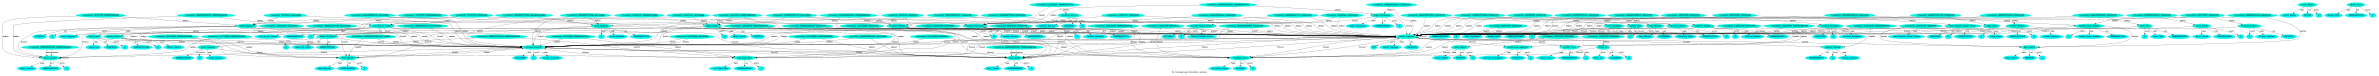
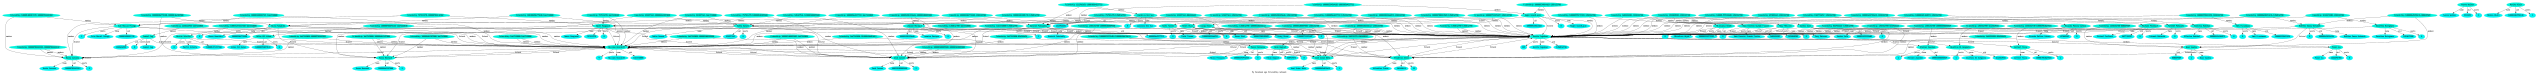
  digraph {
    fontname="IBM Plex Mono"
    label="My facebook ego friendship network"
    node [color="#02F3F1" fontname="IBM Plex Mono" style=filled]
    edge [fontname="IBM Plex Mono"]
    "Rozita Fogelman" [color="#02F3DD"]
    n2 [label="Rozita Fogelman"]
    n3 [label=1350152700]
    n4 [label=129]
    "Attraktor Zeros" [color="#02F3DD"]
    "Giustino Di Gregorio" [color="#02F3DD"]
    "Nicolas Koroloff" [color="#02F3DD"]
    "José Irion Neto" [color="#02F3DD"]
    "Boaz Vaadia" [color="#02F3DD"]
    "Gerd Jansen" [color="#02F3DD"]
    "Contest Yicca" [color="#02F3DD"]
    "Atelier Zaandam" [color="#02F3DD"]
    n13 [label="Attraktor Zeros"]
    n14 [label=836944624]
    n15 [label=19]
    n16 [label="Giustino Di Gregorio"]
    n17 [label=1613153934]
    n18 [label=1]
    "Nuria Juncosa" [color="#02F3DD"]
    n20 [label="Nicolas Koroloff"]
    n21 [label=1667243808]
    n22 [label=9]
    "Rosso Bernard" [color="#02F3DD"]
    n24 [label="José Irion Neto"]
    n25 [label=100000436815613]
    n26 [label=1]
    n27 [label="Boaz Vaadia"]
    n28 [label=808049589]
    n29 [label=1]
    n30 [label="Gerd Jansen"]
    n31 [label=100030180009500]
    n32 [label=2]
    n33 [label="Contest Yicca"]
    n34 [label=100003910827604]
    n35 [label=1]
    n36 [label="Atelier Zaandam"]
    n37 [label=100003058050549]
    n38 [label=1]
    n39 [label="Nuria Juncosa"]
    n40 [label=100000783442302]
    n41 [label=3]
    n42 [label="Rosso Bernard"]
    n43 [label=100000462307888]
    n44 [label=3]
    "Søren Raagaard" [color="#02F3DD"]
    n46 [label="Søren Raagaard"]
    n47 [label=757511278]
    n48 [label=0]
    "Bröther Owusu-Ankomah" [color="#02F3DD"]
    n50 [label="Bröther Owusu-Ankomah"]
    n51 [label=100000628396196]
    n52 [label=0]
    "Dorothea Bringmann" [color="#02F3DD"]
    n54 [label="Dorothea Bringmann"]
    n55 [label=1024672280]
    n56 [label=0]
    "Mary Meixner" [color="#02F3DD"]
    n58 [label="Mary Meixner"]
    n59 [label=1594848983]
    n60 [label=0]
    "Lemaire Monique" [color="#02F3DD"]
    n62 [label="Lemaire Monique"]
    n63 [label=100005200325646]
    n64 [label=0]
    "Omar Ernesto Guzmán Fraire" [color="#02F3DD"]
    n66 [label="Omar Ernesto Guzmán Fraire"]
    n67 [label=1685454581]
    n68 [label=0]
    "Roger GrandLapin" [color="#02F3DD"]
    n70 [label="Roger GrandLapin"]
    n71 [label=100000534564183]
    n72 [label=0]
    "Dominik Podsiadly" [color="#02F3DD"]
    n74 [label="Dominik Podsiadly"]
    n75 [label=100000564227722]
    n76 [label=1]
    "Iván Macuil Priego" [color="#02F3DD"]
    n78 [label="Iván Macuil Priego"]
    n79 [label=100001400301749]
    n80 [label=1]
    "Ricardo Molina-Cotero" [color="#02F3DD"]
    n82 [label="Ricardo Molina-Cotero"]
    n83 [label=547840162]
    n84 [label=0]
    "Emes Furukawar" [color="#02F3DD"]
    n86 [label="Emes Furukawar"]
    n87 [label=100002990421594]
    n88 [label=0]
    "Pablo Degraf" [color="#02F3DD"]
    n90 [label="Pablo Degraf"]
    n91 [label=558919375]
    n92 [label=0]
    "Miron Ǝǝʇ" [color="#02F3DD"]
    n94 [label="Miron Ǝǝʇ"]
    n95 [label=1644394904]
    n96 [label=0]
    "Sandro Sale" [color="#02F3DD"]
    n98 [label="Sandro Sale"]
    n99 [label=100001499932680]
    n100 [label=0]
    "Marco Ferrazza" [color="#02F3DD"]
    n102 [label="Marco Ferrazza"]
    n103 [label=100000292976410]
    n104 [label=0]
    "Bruno Kowalski" [color="#02F3DD"]
    n106 [label="Bruno Kowalski"]
    n107 [label=100000286775108]
    n108 [label=0]
    "Miroslava Hájek" [color="#02F3DD"]
    n110 [label="Miroslava Hájek"]
    n111 [label=100000995972159]
    n112 [label=0]
    "Craig Stone" [color="#02F3DD"]
    n114 [label="Craig Stone"]
    n115 [label=100000793329447]
    n116 [label=0]
    "Ronen Shai" [color="#02F3DD"]
    n118 [label="Ronen Shai"]
    n119 [label=100003788530509]
    n120 [label=0]
    "Dafna Ganani" [color="#02F3DD"]
    n122 [label="Dafna Ganani"]
    n123 [label=531027161]
    n124 [label=0]
    "Martin Scholte" [color="#02F3DD"]
    n126 [label="Martin Scholte"]
    n127 [label=100001373417158]
    n128 [label=0]
    "Ellectra Radikal" [color="#02F3DD"]
    n130 [label="Ellectra Radikal"]
    n131 [label=100000426184873]
    n132 [label=0]
    "Fatemeh Mofarahi" [color="#02F3DD"]
    n134 [label="Fatemeh Mofarahi"]
-   n135 [label=100001623702615]
    n136 [label=0]
    "Yvonne Welbon" [color="#02F3DD"]
    n138 [label="Yvonne Welbon"]
    n139 [label=2911539]
    n140 [label=1]
    "Isabel Ceg" [color="#02F3DD"]
    n142 [label="Isabel Ceg"]
    n143 [label=1245616935]
    n144 [label=0]
    "Toshi Tanner" [color="#02F3DD"]
    n146 [label="Toshi Tanner"]
    n147 [label=100002003366074]
    n148 [label=0]
    "Monika Klein" [color="#02F3DD"]
    n150 [label="Monika Klein"]
    n151 [label=100004469951130]
    n152 [label=1]
    "Carolina Del Sur" [color="#02F3DD"]
    n154 [label="Carolina Del Sur"]
    n155 [label=1212962651]
    n156 [label=0]
    "Michael Perlbach" [color="#02F3DD"]
    n158 [label="Michael Perlbach"]
    n159 [label=1587734257]
    n160 [label=0]
    "Silke Zil Kuhar" [color="#02F3DD"]
    n162 [label="Silke Zil Kuhar"]
    n163 [label=100000704073133]
    n164 [label=0]
    "Friendship 757511278-1350152700" [color="#02F3DD"]
    "Friendship 100000628396196-1350152700" [color="#02F3DD"]
    "Friendship 1024672280-1350152700" [color="#02F3DD"]
    "Friendship 1594848983-1350152700" [color="#02F3DD"]
    "Friendship 100005200325646-1350152700" [color="#02F3DD"]
    "Friendship 1685454581-1350152700" [color="#02F3DD"]
    "Friendship 1350152700-1350152700" [color="#02F3DD"]
    "Friendship 100000534564183-1350152700" [color="#02F3DD"]
    "Friendship 100001400301749-1350152700" [color="#02F3DD"]
    "Friendship 547840162-1350152700" [color="#02F3DD"]
    "Friendship 1350152700-836944624" [color="#02F3DD"]
    "Friendship 836944624-1350152700" [color="#02F3DD"]
    "Friendship 100002990421594-1350152700" [color="#02F3DD"]
    "Friendship 558919375-836944624" [color="#02F3DD"]
    "Friendship 1644394904-836944624" [color="#02F3DD"]
    "Friendship 757511278-100000783442302" [color="#02F3DD"]
    "Friendship 1350152700-1613153934" [color="#02F3DD"]
    "Friendship 100001499932680-1350152700" [color="#02F3DD"]
    "Friendship 757511278-1667243808" [color="#02F3DD"]
    "Friendship 1667243808-1667243808" [color="#02F3DD"]
    "Friendship 1350152700-100000436815613" [color="#02F3DD"]
    "Friendship 100000292976410-100000436815613" [color="#02F3DD"]
    "Friendship 1667243808-100000436815613" [color="#02F3DD"]
    "Friendship 1667243808-1350152700" [color="#02F3DD"]
    "Friendship 100000286775108-1350152700" [color="#02F3DD"]
    "Friendship 100000286775108-100000462307888" [color="#02F3DD"]
    "Friendship 100000995972159-1350152700" [color="#02F3DD"]
    "Friendship 100000793329447-1350152700" [color="#02F3DD"]
    "Friendship 100003788530509-1350152700" [color="#02F3DD"]
    "Friendship 100000436815613-1350152700" [color="#02F3DD"]
    "Friendship 100000564227722-1350152700" [color="#02F3DD"]
    "Friendship 1667243808-100000783442302" [color="#02F3DD"]
    "Friendship 1350152700-808049589" [color="#02F3DD"]
    "Friendship 100000628396196-808049589" [color="#02F3DD"]
    "Friendship 531027161-100000462307888" [color="#02F3DD"]
    "Friendship 1667243808-100000462307888" [color="#02F3DD"]
    "Friendship 531027161-1667243808" [color="#02F3DD"]
    "Friendship 100000462307888-1667243808" [color="#02F3DD"]
    "Friendship 100001373417158-1667243808" [color="#02F3DD"]
    "Friendship 531027161-100000180009500" [color="#02F3DD"]
    "Friendship 757511278-100000180009500" [color="#02F3DD"]
    "Friendship 100000180009500-100000180009500" [color="#02F3DD"]
    "Friendship 531027161-1350152700" [color="#02F3DD"]
    "Friendship 100000426184873-1350152700" [color="#02F3DD"]
    "Friendship 1350152700-1667243808" [color="#02F3DD"]
    "Friendship 1350152700-100003910827604" [color="#02F3DD"]
    "Friendship 1350152700-100000180009500" [color="#02F3DD"]
    "Friendship 1667243808-100000180009500" [color="#02F3DD"]
    "Friendship 100005200325646-100000180009500" [color="#02F3DD"]
    "Friendship 1667243808-836944624" [color="#02F3DD"]
    "Friendship 100001623702615-1350152700" [color="#02F3DD"]
    n216 [color="#02F3DD" label="Friendship 531027161-886944624"]
    "Friendship 100000286775108-1667243808" [color="#02F3DD"]
    "Friendship 1245616935-1667243808" [color="#02F3DD"]
    "Friendship 100002003366074-1350152700" [color="#02F3DD"]
    "Friendship 1350152700-100003058050549" [color="#02F3DD"]
    "Friendship 100000180009500-1350152700" [color="#02F3DD"]
    "Friendship 100001400301749-100000783442302" [color="#02F3DD"]
    "Friendship 100000783442302-100000783442302" [color="#02F3DD"]
    "Friendship 1212962651-100000564227722" [color="#02F3DD"]
    "Friendship 100000534564183-100000564227722" [color="#02F3DD"]
    "Friendship 1587734257-1350152700" [color="#02F3DD"]
    "Friendship 100000180009500-1667243808" [color="#02F3DD"]
    "Friendship 100001400301749-1667243808" [color="#02F3DD"]
    "Friendship 100000704073133-1667243808" [color="#02F3DD"]
    "Friendship 100000564227722-1667243808" [color="#02F3DD"]
    "Rozita Fogelman" -> "Rozita Fogelman" [label=friend]
    "Rozita Fogelman" -> n2 [label=name]
    "Rozita Fogelman" -> n3 [label=uid]
    "Rozita Fogelman" -> n4 [label=posts]
    "Rozita Fogelman" -> "Attraktor Zeros" [label=friend]
    "Rozita Fogelman" -> "Giustino Di Gregorio" [label=friend]
    "Rozita Fogelman" -> "Nicolas Koroloff" [label=friend]
    "Rozita Fogelman" -> "José Irion Neto" [label=friend]
    "Rozita Fogelman" -> "Boaz Vaadia" [label=friend]
    "Rozita Fogelman" -> "Gerd Jansen" [label=friend]
    "Rozita Fogelman" -> "Contest Yicca" [label=friend]
    "Rozita Fogelman" -> "Atelier Zaandam" [label=friend]
    "Attraktor Zeros" -> "Rozita Fogelman" [label=friend]
    "Attraktor Zeros" -> n13 [label=name]
    "Attraktor Zeros" -> n14 [label=uid]
    "Attraktor Zeros" -> n15 [label=posts]
    "Giustino Di Gregorio" -> n16 [label=name]
    "Giustino Di Gregorio" -> n17 [label=uid]
    "Giustino Di Gregorio" -> n18 [label=posts]
    "Nicolas Koroloff" -> "Rozita Fogelman" [label=friend]
    "Nicolas Koroloff" -> "Attraktor Zeros" [label=friend]
    "Nicolas Koroloff" -> "Nicolas Koroloff" [label=friend]
    "Nicolas Koroloff" -> "José Irion Neto" [label=friend]
    "Nicolas Koroloff" -> "Gerd Jansen" [label=friend]
    "Nicolas Koroloff" -> "Nuria Juncosa" [label=friend]
    "Nicolas Koroloff" -> n20 [label=name]
    "Nicolas Koroloff" -> n21 [label=uid]
    "Nicolas Koroloff" -> n22 [label=posts]
    "Nicolas Koroloff" -> "Rosso Bernard" [label=friend]
    "José Irion Neto" -> "Rozita Fogelman" [label=friend]
    "José Irion Neto" -> n24 [label=name]
    "José Irion Neto" -> n25 [label=uid]
    "José Irion Neto" -> n26 [label=posts]
    "Boaz Vaadia" -> n27 [label=name]
    "Boaz Vaadia" -> n28 [label=uid]
    "Boaz Vaadia" -> n29 [label=posts]
    "Gerd Jansen" -> "Rozita Fogelman" [label=friend]
    "Gerd Jansen" -> "Nicolas Koroloff" [label=friend]
    "Gerd Jansen" -> "Gerd Jansen" [label=friend]
    "Gerd Jansen" -> n30 [label=name]
    "Gerd Jansen" -> n31 [label=uid]
    "Gerd Jansen" -> n32 [label=posts]
    "Contest Yicca" -> n33 [label=name]
    "Contest Yicca" -> n34 [label=uid]
    "Contest Yicca" -> n35 [label=posts]
    "Atelier Zaandam" -> n36 [label=name]
    "Atelier Zaandam" -> n37 [label=uid]
    "Atelier Zaandam" -> n38 [label=posts]
    "Nuria Juncosa" -> "Nuria Juncosa" [label=friend]
    "Nuria Juncosa" -> n39 [label=name]
    "Nuria Juncosa" -> n40 [label=uid]
    "Nuria Juncosa" -> n41 [label=posts]
    "Rosso Bernard" -> "Nicolas Koroloff" [label=friend]
    "Rosso Bernard" -> n42 [label=name]
    "Rosso Bernard" -> n43 [label=uid]
    "Rosso Bernard" -> n44 [label=posts]
    "Søren Raagaard" -> "Rozita Fogelman" [label=friend]
    "Søren Raagaard" -> "Nicolas Koroloff" [label=friend]
    "Søren Raagaard" -> "Gerd Jansen" [label=friend]
    "Søren Raagaard" -> "Nuria Juncosa" [label=friend]
    "Søren Raagaard" -> n46 [label=name]
    "Søren Raagaard" -> n47 [label=uid]
    "Søren Raagaard" -> n48 [label=posts]
    "Bröther Owusu-Ankomah" -> "Rozita Fogelman" [label=friend]
    "Bröther Owusu-Ankomah" -> "Boaz Vaadia" [label=friend]
    "Bröther Owusu-Ankomah" -> n50 [label=name]
    "Bröther Owusu-Ankomah" -> n51 [label=uid]
    "Bröther Owusu-Ankomah" -> n52 [label=posts]
    "Dorothea Bringmann" -> "Rozita Fogelman" [label=friend]
    "Dorothea Bringmann" -> n54 [label=name]
    "Dorothea Bringmann" -> n55 [label=uid]
    "Dorothea Bringmann" -> n56 [label=posts]
    "Mary Meixner" -> "Rozita Fogelman" [label=friend]
    "Mary Meixner" -> n58 [label=name]
    "Mary Meixner" -> n59 [label=uid]
    "Mary Meixner" -> n60 [label=posts]
    "Lemaire Monique" -> "Rozita Fogelman" [label=friend]
    "Lemaire Monique" -> "Gerd Jansen" [label=friend]
    "Lemaire Monique" -> n62 [label=name]
    "Lemaire Monique" -> n63 [label=uid]
    "Lemaire Monique" -> n64 [label=posts]
    "Omar Ernesto Guzmán Fraire" -> "Rozita Fogelman" [label=friend]
    "Omar Ernesto Guzmán Fraire" -> n66 [label=name]
    "Omar Ernesto Guzmán Fraire" -> n67 [label=uid]
    "Omar Ernesto Guzmán Fraire" -> n68 [label=posts]
    "Roger GrandLapin" -> "Rozita Fogelman" [label=friend]
    "Roger GrandLapin" -> n70 [label=name]
    "Roger GrandLapin" -> n71 [label=uid]
    "Roger GrandLapin" -> n72 [label=posts]
    "Roger GrandLapin" -> "Dominik Podsiadly" [label=friend]
    "Dominik Podsiadly" -> "Rozita Fogelman" [label=friend]
    "Dominik Podsiadly" -> "Nicolas Koroloff" [label=friend]
    "Dominik Podsiadly" -> n74 [label=name]
    "Dominik Podsiadly" -> n75 [label=uid]
    "Dominik Podsiadly" -> n76 [label=posts]
    "Iván Macuil Priego" -> "Rozita Fogelman" [label=friend]
    "Iván Macuil Priego" -> "Nicolas Koroloff" [label=friend]
    "Iván Macuil Priego" -> "Nuria Juncosa" [label=friend]
    "Iván Macuil Priego" -> n78 [label=name]
    "Iván Macuil Priego" -> n79 [label=uid]
    "Iván Macuil Priego" -> n80 [label=posts]
    "Ricardo Molina-Cotero" -> "Rozita Fogelman" [label=friend]
    "Ricardo Molina-Cotero" -> n82 [label=name]
    "Ricardo Molina-Cotero" -> n83 [label=uid]
    "Ricardo Molina-Cotero" -> n84 [label=posts]
    "Emes Furukawar" -> "Rozita Fogelman" [label=friend]
    "Emes Furukawar" -> n86 [label=name]
    "Emes Furukawar" -> n87 [label=uid]
    "Emes Furukawar" -> n88 [label=posts]
    "Pablo Degraf" -> "Attraktor Zeros" [label=friend]
    "Pablo Degraf" -> n90 [label=name]
    "Pablo Degraf" -> n91 [label=uid]
    "Pablo Degraf" -> n92 [label=posts]
    "Miron Ǝǝʇ" -> "Attraktor Zeros" [label=friend]
    "Miron Ǝǝʇ" -> n94 [label=name]
    "Miron Ǝǝʇ" -> n95 [label=uid]
    "Miron Ǝǝʇ" -> n96 [label=posts]
    "Sandro Sale" -> "Rozita Fogelman" [label=friend]
    "Sandro Sale" -> n98 [label=name]
    "Sandro Sale" -> n99 [label=uid]
    "Sandro Sale" -> n100 [label=posts]
    "Marco Ferrazza" -> "José Irion Neto" [label=friend]
    "Marco Ferrazza" -> n102 [label=name]
    "Marco Ferrazza" -> n103 [label=uid]
    "Marco Ferrazza" -> n104 [label=posts]
    "Bruno Kowalski" -> "Rozita Fogelman" [label=friend]
    "Bruno Kowalski" -> "Nicolas Koroloff" [label=friend]
    "Bruno Kowalski" -> "Rosso Bernard" [label=friend]
    "Bruno Kowalski" -> n106 [label=name]
    "Bruno Kowalski" -> n107 [label=uid]
    "Bruno Kowalski" -> n108 [label=posts]
    "Miroslava Hájek" -> "Rozita Fogelman" [label=friend]
    "Miroslava Hájek" -> n110 [label=name]
    "Miroslava Hájek" -> n111 [label=uid]
    "Miroslava Hájek" -> n112 [label=posts]
    "Craig Stone" -> "Rozita Fogelman" [label=friend]
    "Craig Stone" -> n114 [label=name]
    "Craig Stone" -> n115 [label=uid]
    "Craig Stone" -> n116 [label=posts]
    "Ronen Shai" -> "Rozita Fogelman" [label=friend]
    "Ronen Shai" -> n118 [label=name]
    "Ronen Shai" -> n119 [label=uid]
    "Ronen Shai" -> n120 [label=posts]
    "Dafna Ganani" -> "Rozita Fogelman" [label=friend]
    "Dafna Ganani" -> "Attraktor Zeros" [label=friend]
    "Dafna Ganani" -> "Nicolas Koroloff" [label=friend]
    "Dafna Ganani" -> "Gerd Jansen" [label=friend]
    "Dafna Ganani" -> "Rosso Bernard" [label=friend]
    "Dafna Ganani" -> n122 [label=name]
    "Dafna Ganani" -> n123 [label=uid]
    "Dafna Ganani" -> n124 [label=posts]
    "Martin Scholte" -> "Nicolas Koroloff" [label=friend]
    "Martin Scholte" -> n126 [label=name]
    "Martin Scholte" -> n127 [label=uid]
    "Martin Scholte" -> n128 [label=posts]
    "Ellectra Radikal" -> "Rozita Fogelman" [label=friend]
    "Ellectra Radikal" -> n130 [label=name]
    "Ellectra Radikal" -> n131 [label=uid]
    "Ellectra Radikal" -> n132 [label=posts]
    "Fatemeh Mofarahi" -> "Rozita Fogelman" [label=friend]
    "Fatemeh Mofarahi" -> n134 [label=name]
-   "Fatemeh Mofarahi" -> n135 [label=uid]
    "Fatemeh Mofarahi" -> n136 [label=posts]
    "Yvonne Welbon" -> n138 [label=name]
    "Yvonne Welbon" -> n139 [label=uid]
    "Yvonne Welbon" -> n140 [label=posts]
    "Isabel Ceg" -> "Nicolas Koroloff" [label=friend]
    "Isabel Ceg" -> n142 [label=name]
    "Isabel Ceg" -> n143 [label=uid]
    "Isabel Ceg" -> n144 [label=posts]
    "Toshi Tanner" -> "Rozita Fogelman" [label=friend]
    "Toshi Tanner" -> n146 [label=name]
    "Toshi Tanner" -> n147 [label=uid]
    "Toshi Tanner" -> n148 [label=posts]
    "Monika Klein" -> n150 [label=name]
    "Monika Klein" -> n151 [label=uid]
    "Monika Klein" -> n152 [label=posts]
    "Carolina Del Sur" -> "Dominik Podsiadly" [label=friend]
    "Carolina Del Sur" -> n154 [label=name]
    "Carolina Del Sur" -> n155 [label=uid]
    "Carolina Del Sur" -> n156 [label=posts]
    "Michael Perlbach" -> "Rozita Fogelman" [label=friend]
    "Michael Perlbach" -> n158 [label=name]
    "Michael Perlbach" -> n159 [label=uid]
    "Michael Perlbach" -> n160 [label=posts]
    "Silke Zil Kuhar" -> "Nicolas Koroloff" [label=friend]
    "Silke Zil Kuhar" -> n162 [label=name]
    "Silke Zil Kuhar" -> n163 [label=uid]
    "Silke Zil Kuhar" -> n164 [label=posts]
    "Friendship 757511278-1350152700" -> "Rozita Fogelman" [label=member]
    "Friendship 757511278-1350152700" -> "Søren Raagaard" [label=member]
    "Friendship 100000628396196-1350152700" -> "Rozita Fogelman" [label=member]
    "Friendship 100000628396196-1350152700" -> "Bröther Owusu-Ankomah" [label=member]
    "Friendship 1024672280-1350152700" -> "Rozita Fogelman" [label=member]
    "Friendship 1024672280-1350152700" -> "Dorothea Bringmann" [label=member]
    "Friendship 1594848983-1350152700" -> "Rozita Fogelman" [label=member]
    "Friendship 1594848983-1350152700" -> "Mary Meixner" [label=member]
    "Friendship 100005200325646-1350152700" -> "Rozita Fogelman" [label=member]
    "Friendship 100005200325646-1350152700" -> "Lemaire Monique" [label=member]
    "Friendship 1685454581-1350152700" -> "Rozita Fogelman" [label=member]
    "Friendship 1685454581-1350152700" -> "Omar Ernesto Guzmán Fraire" [label=member]
    "Friendship 1350152700-1350152700" -> "Rozita Fogelman" [label=member]
    "Friendship 1350152700-1350152700" -> "Rozita Fogelman" [label=member]
    "Friendship 100000534564183-1350152700" -> "Rozita Fogelman" [label=member]
    "Friendship 100000534564183-1350152700" -> "Roger GrandLapin" [label=member]
    "Friendship 100001400301749-1350152700" -> "Rozita Fogelman" [label=member]
    "Friendship 100001400301749-1350152700" -> "Iván Macuil Priego" [label=member]
    "Friendship 547840162-1350152700" -> "Rozita Fogelman" [label=member]
    "Friendship 547840162-1350152700" -> "Ricardo Molina-Cotero" [label=member]
    "Friendship 1350152700-836944624" -> "Rozita Fogelman" [label=member]
    "Friendship 1350152700-836944624" -> "Attraktor Zeros" [label=member]
    "Friendship 836944624-1350152700" -> "Rozita Fogelman" [label=member]
    "Friendship 836944624-1350152700" -> "Attraktor Zeros" [label=member]
    "Friendship 100002990421594-1350152700" -> "Rozita Fogelman" [label=member]
    "Friendship 100002990421594-1350152700" -> "Emes Furukawar" [label=member]
    "Friendship 558919375-836944624" -> "Attraktor Zeros" [label=member]
    "Friendship 558919375-836944624" -> "Pablo Degraf" [label=member]
    "Friendship 1644394904-836944624" -> "Attraktor Zeros" [label=member]
    "Friendship 1644394904-836944624" -> "Miron Ǝǝʇ" [label=member]
    "Friendship 757511278-100000783442302" -> "Nuria Juncosa" [label=member]
    "Friendship 757511278-100000783442302" -> "Søren Raagaard" [label=member]
    "Friendship 1350152700-1613153934" -> "Rozita Fogelman" [label=member]
    "Friendship 1350152700-1613153934" -> "Giustino Di Gregorio" [label=member]
    "Friendship 100001499932680-1350152700" -> "Rozita Fogelman" [label=member]
    "Friendship 100001499932680-1350152700" -> "Sandro Sale" [label=member]
    "Friendship 757511278-1667243808" -> "Nicolas Koroloff" [label=member]
    "Friendship 757511278-1667243808" -> "Søren Raagaard" [label=member]
    "Friendship 1667243808-1667243808" -> "Nicolas Koroloff" [label=member]
    "Friendship 1667243808-1667243808" -> "Nicolas Koroloff" [label=member]
    "Friendship 1350152700-100000436815613" -> "Rozita Fogelman" [label=member]
    "Friendship 1350152700-100000436815613" -> "José Irion Neto" [label=member]
    "Friendship 100000292976410-100000436815613" -> "José Irion Neto" [label=member]
    "Friendship 100000292976410-100000436815613" -> "Marco Ferrazza" [label=member]
    "Friendship 1667243808-100000436815613" -> "Nicolas Koroloff" [label=member]
    "Friendship 1667243808-100000436815613" -> "José Irion Neto" [label=member]
    "Friendship 1667243808-1350152700" -> "Rozita Fogelman" [label=member]
    "Friendship 1667243808-1350152700" -> "Nicolas Koroloff" [label=member]
    "Friendship 100000286775108-1350152700" -> "Rozita Fogelman" [label=member]
    "Friendship 100000286775108-1350152700" -> "Bruno Kowalski" [label=member]
    "Friendship 100000286775108-100000462307888" -> "Rosso Bernard" [label=member]
    "Friendship 100000286775108-100000462307888" -> "Bruno Kowalski" [label=member]
    "Friendship 100000995972159-1350152700" -> "Rozita Fogelman" [label=member]
    "Friendship 100000995972159-1350152700" -> "Miroslava Hájek" [label=member]
    "Friendship 100000793329447-1350152700" -> "Rozita Fogelman" [label=member]
    "Friendship 100000793329447-1350152700" -> "Craig Stone" [label=member]
    "Friendship 100003788530509-1350152700" -> "Rozita Fogelman" [label=member]
    "Friendship 100003788530509-1350152700" -> "Ronen Shai" [label=member]
    "Friendship 100000436815613-1350152700" -> "Rozita Fogelman" [label=member]
    "Friendship 100000436815613-1350152700" -> "José Irion Neto" [label=member]
    "Friendship 100000564227722-1350152700" -> "Rozita Fogelman" [label=member]
    "Friendship 100000564227722-1350152700" -> "Dominik Podsiadly" [label=member]
    "Friendship 1667243808-100000783442302" -> "Nicolas Koroloff" [label=member]
    "Friendship 1667243808-100000783442302" -> "Nuria Juncosa" [label=member]
    "Friendship 1350152700-808049589" -> "Rozita Fogelman" [label=member]
    "Friendship 1350152700-808049589" -> "Boaz Vaadia" [label=member]
    "Friendship 100000628396196-808049589" -> "Boaz Vaadia" [label=member]
    "Friendship 100000628396196-808049589" -> "Bröther Owusu-Ankomah" [label=member]
    "Friendship 531027161-100000462307888" -> "Rosso Bernard" [label=member]
    "Friendship 531027161-100000462307888" -> "Dafna Ganani" [label=member]
    "Friendship 1667243808-100000462307888" -> "Nicolas Koroloff" [label=member]
    "Friendship 1667243808-100000462307888" -> "Rosso Bernard" [label=member]
    "Friendship 531027161-1667243808" -> "Nicolas Koroloff" [label=member]
    "Friendship 531027161-1667243808" -> "Dafna Ganani" [label=member]
    "Friendship 100000462307888-1667243808" -> "Nicolas Koroloff" [label=member]
    "Friendship 100000462307888-1667243808" -> "Rosso Bernard" [label=member]
    "Friendship 100001373417158-1667243808" -> "Nicolas Koroloff" [label=member]
    "Friendship 100001373417158-1667243808" -> "Martin Scholte" [label=member]
    "Friendship 531027161-100000180009500" -> "Gerd Jansen" [label=member]
    "Friendship 531027161-100000180009500" -> "Dafna Ganani" [label=member]
    "Friendship 757511278-100000180009500" -> "Gerd Jansen" [label=member]
    "Friendship 757511278-100000180009500" -> "Søren Raagaard" [label=member]
    "Friendship 100000180009500-100000180009500" -> "Gerd Jansen" [label=member]
    "Friendship 100000180009500-100000180009500" -> "Gerd Jansen" [label=member]
    "Friendship 531027161-1350152700" -> "Rozita Fogelman" [label=member]
    "Friendship 531027161-1350152700" -> "Dafna Ganani" [label=member]
    "Friendship 100000426184873-1350152700" -> "Rozita Fogelman" [label=member]
    "Friendship 100000426184873-1350152700" -> "Ellectra Radikal" [label=member]
    "Friendship 1350152700-1667243808" -> "Rozita Fogelman" [label=member]
    "Friendship 1350152700-1667243808" -> "Nicolas Koroloff" [label=member]
    "Friendship 1350152700-100003910827604" -> "Rozita Fogelman" [label=member]
    "Friendship 1350152700-100003910827604" -> "Contest Yicca" [label=member]
    "Friendship 1350152700-100000180009500" -> "Rozita Fogelman" [label=member]
    "Friendship 1350152700-100000180009500" -> "Gerd Jansen" [label=member]
    "Friendship 1667243808-100000180009500" -> "Nicolas Koroloff" [label=member]
    "Friendship 1667243808-100000180009500" -> "Gerd Jansen" [label=member]
    "Friendship 100005200325646-100000180009500" -> "Gerd Jansen" [label=member]
    "Friendship 100005200325646-100000180009500" -> "Lemaire Monique" [label=member]
    "Friendship 1667243808-836944624" -> "Attraktor Zeros" [label=member]
    "Friendship 1667243808-836944624" -> "Nicolas Koroloff" [label=member]
    "Friendship 100001623702615-1350152700" -> "Rozita Fogelman" [label=member]
    "Friendship 100001623702615-1350152700" -> "Fatemeh Mofarahi" [label=member]
    n216 -> "Attraktor Zeros" [label=member]
    n216 -> "Dafna Ganani" [label=member]
    "Friendship 100000286775108-1667243808" -> "Nicolas Koroloff" [label=member]
    "Friendship 100000286775108-1667243808" -> "Bruno Kowalski" [label=member]
    "Friendship 1245616935-1667243808" -> "Nicolas Koroloff" [label=member]
    "Friendship 1245616935-1667243808" -> "Isabel Ceg" [label=member]
    "Friendship 100002003366074-1350152700" -> "Rozita Fogelman" [label=member]
    "Friendship 100002003366074-1350152700" -> "Toshi Tanner" [label=member]
    "Friendship 1350152700-100003058050549" -> "Rozita Fogelman" [label=member]
    "Friendship 1350152700-100003058050549" -> "Atelier Zaandam" [label=member]
    "Friendship 100000180009500-1350152700" -> "Rozita Fogelman" [label=member]
    "Friendship 100000180009500-1350152700" -> "Gerd Jansen" [label=member]
    "Friendship 100001400301749-100000783442302" -> "Nuria Juncosa" [label=member]
    "Friendship 100001400301749-100000783442302" -> "Iván Macuil Priego" [label=member]
    "Friendship 100000783442302-100000783442302" -> "Nuria Juncosa" [label=member]
    "Friendship 100000783442302-100000783442302" -> "Nuria Juncosa" [label=member]
    "Friendship 1212962651-100000564227722" -> "Dominik Podsiadly" [label=member]
    "Friendship 1212962651-100000564227722" -> "Carolina Del Sur" [label=member]
    "Friendship 100000534564183-100000564227722" -> "Roger GrandLapin" [label=member]
    "Friendship 100000534564183-100000564227722" -> "Dominik Podsiadly" [label=member]
    "Friendship 1587734257-1350152700" -> "Rozita Fogelman" [label=member]
    "Friendship 1587734257-1350152700" -> "Michael Perlbach" [label=member]
    "Friendship 100000180009500-1667243808" -> "Nicolas Koroloff" [label=member]
    "Friendship 100000180009500-1667243808" -> "Gerd Jansen" [label=member]
    "Friendship 100001400301749-1667243808" -> "Nicolas Koroloff" [label=member]
    "Friendship 100001400301749-1667243808" -> "Iván Macuil Priego" [label=member]
    "Friendship 100000704073133-1667243808" -> "Nicolas Koroloff" [label=member]
    "Friendship 100000704073133-1667243808" -> "Silke Zil Kuhar" [label=member]
    "Friendship 100000564227722-1667243808" -> "Nicolas Koroloff" [label=member]
    "Friendship 100000564227722-1667243808" -> "Dominik Podsiadly" [label=member]
  }
